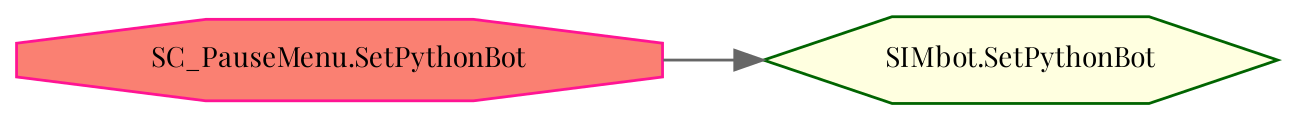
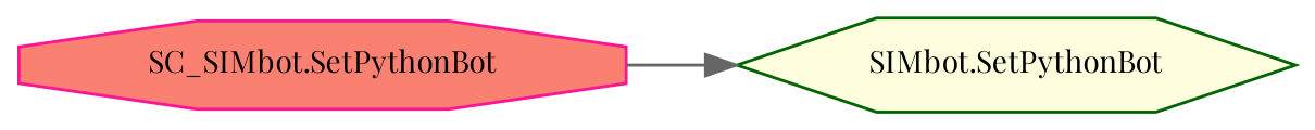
  digraph {
    rankdir=LR
    fontname="Playfair Display"
    node [fontname="Playfair Display" fontsize=10 style=filled]
-   n1 [color=deeppink fillcolor=salmon fontcolor=black height=0.2 label="SC_PauseMenu.SetPythonBot" shape=octagon width=0.4]
+   n1 [color=deeppink fillcolor=salmon fontcolor=black height=0.2 label="SC_SIMbot.SetPythonBot" shape=octagon width=0.4]
    n2 [color=darkgreen fillcolor=lightyellow height=0.2 label="SIMbot.SetPythonBot" shape=hexagon width=0.4]
    n1 -> n2 [color=gray40 fontname="Playfair Display" fontsize=10 labelfontname=Helvetica labelfontsize=10 style=solid arrowhead=normal]
  }
